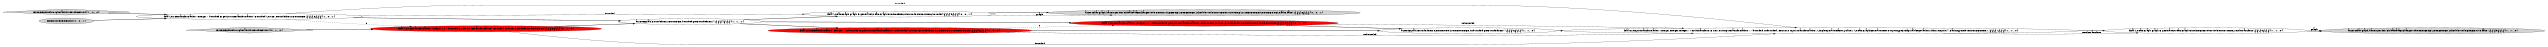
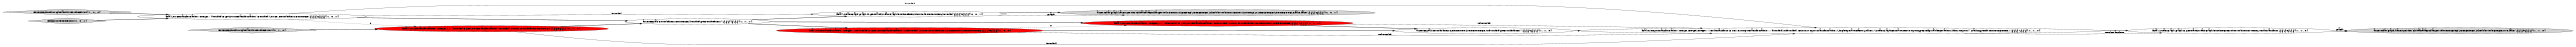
  digraph {
    rankdir=LR
    node [fillcolor=white shape=ellipse style=filled]
    edge [style=bold]
    n1 [label="final StreamGraph graph = generateStreamGraph(RuntimeExecutionMode.AUTOMATIC,resultTransform)@@@8@@@['1', '1', '0']"]
    n2 [fillcolor=lightgray label="assertThat(graph,hasProperties(GlobalDataExchangeMode.ALL_EDGES_PIPELINED,ScheduleMode.EAGER,true,false))@@@9@@@['1', '1', '0']"]
    n3 [fillcolor=lightgray label="testDetectionThroughTransitivePredecessors['1', '0', '0']" shape=diamond]
    n4 [label="final SourceTransformation<Integer> bounded = getSourceTransformation(\"Bounded Source\",Boundedness.BOUNDED)@@@3@@@['1', '0', '1']"]
    n5 [label="final TwoInputTransformation<Integer,Integer,Integer> resultTransform = new TwoInputTransformation<>(bounded,unbounded,\"Test Two Input Transformation\",SimpleOperatorFactory.of(new StreamGraphGeneratorTest.OutputTypeConfigurableOperationWithTwoInputs()),BasicTypeInfo.INT_TYPE_INFO,1)@@@7@@@['1', '1', '0']"]
    n6 [label="assertEquals(Boundedness.CONTINUOUS_UNBOUNDED,unbounded.getBoundedness())@@@6@@@['1', '1', '0']"]
-   n7 [fillcolor=lightgray label="testBoundedDetection['0', '0', '1']"]
+   n7 [fillcolor=lightgray label="testBoundedDetection['0', '0', '1']" shape=diamond]
    n8 [fillcolor=lightgray label="testDetectionThroughTransitivePredecessors['0', '1', '0']" shape=diamond]
    n9 [fillcolor=red label="final SourceTransformation<Integer,?,?> bounded = getSourceTransformation(\"Bounded Source\",Boundedness.BOUNDED)@@@3@@@['0', '1', '0']"]
    n10 [label="assertEquals(Boundedness.BOUNDED,bounded.getBoundedness())@@@4@@@['1', '1', '1']"]
    n11 [label="final StreamGraph graph = generateStreamGraph(RuntimeExecutionMode.AUTOMATIC,bounded)@@@5@@@['0', '0', '1']"]
    n12 [fillcolor=red label="final SourceTransformation<Integer,?,?> unbounded = getSourceTransformation(\"Unbounded Source\",Boundedness.CONTINUOUS_UNBOUNDED)@@@5@@@['0', '1', '0']"]
    n13 [fillcolor=lightgray label="assertThat(graph,hasProperties(GlobalDataExchangeMode.POINTWISE_EDGES_PIPELINED,ScheduleMode.LAZY_FROM_SOURCES_WITH_BATCH_SLOT_REQUEST,false,false))@@@6@@@['0', '0', '1']"]
    n14 [fillcolor=red label="final SourceTransformation<Integer> unbounded = getSourceTransformation(\"Unbounded Source\",Boundedness.CONTINUOUS_UNBOUNDED)@@@5@@@['1', '0', '0']"]
    n1 -> n2 [label="graph" style=solid]
    n1 -> n2
    n3 -> n4
    n4 -> n5 [label=bounded style=solid]
    n4 -> n9 [label=0 style=dashed]
    n4 -> n10
    n4 -> n11 [label=bounded style=solid]
    n5 -> n1
    n5 -> n1 [label=resultTransform style=solid]
    n6 -> n5
    n7 -> n4
    n8 -> n9
    n9 -> n5 [label=bounded style=solid]
    n9 -> n10
    n10 -> n11
    n10 -> n12
    n10 -> n14
    n11 -> n13
    n11 -> n13 [label="graph" style=solid]
    n12 -> n5 [label=unbounded style=solid]
    n12 -> n6
    n14 -> n5 [label=unbounded style=solid]
    n14 -> n6
    n14 -> n12 [label=0 style=dashed]
  }
